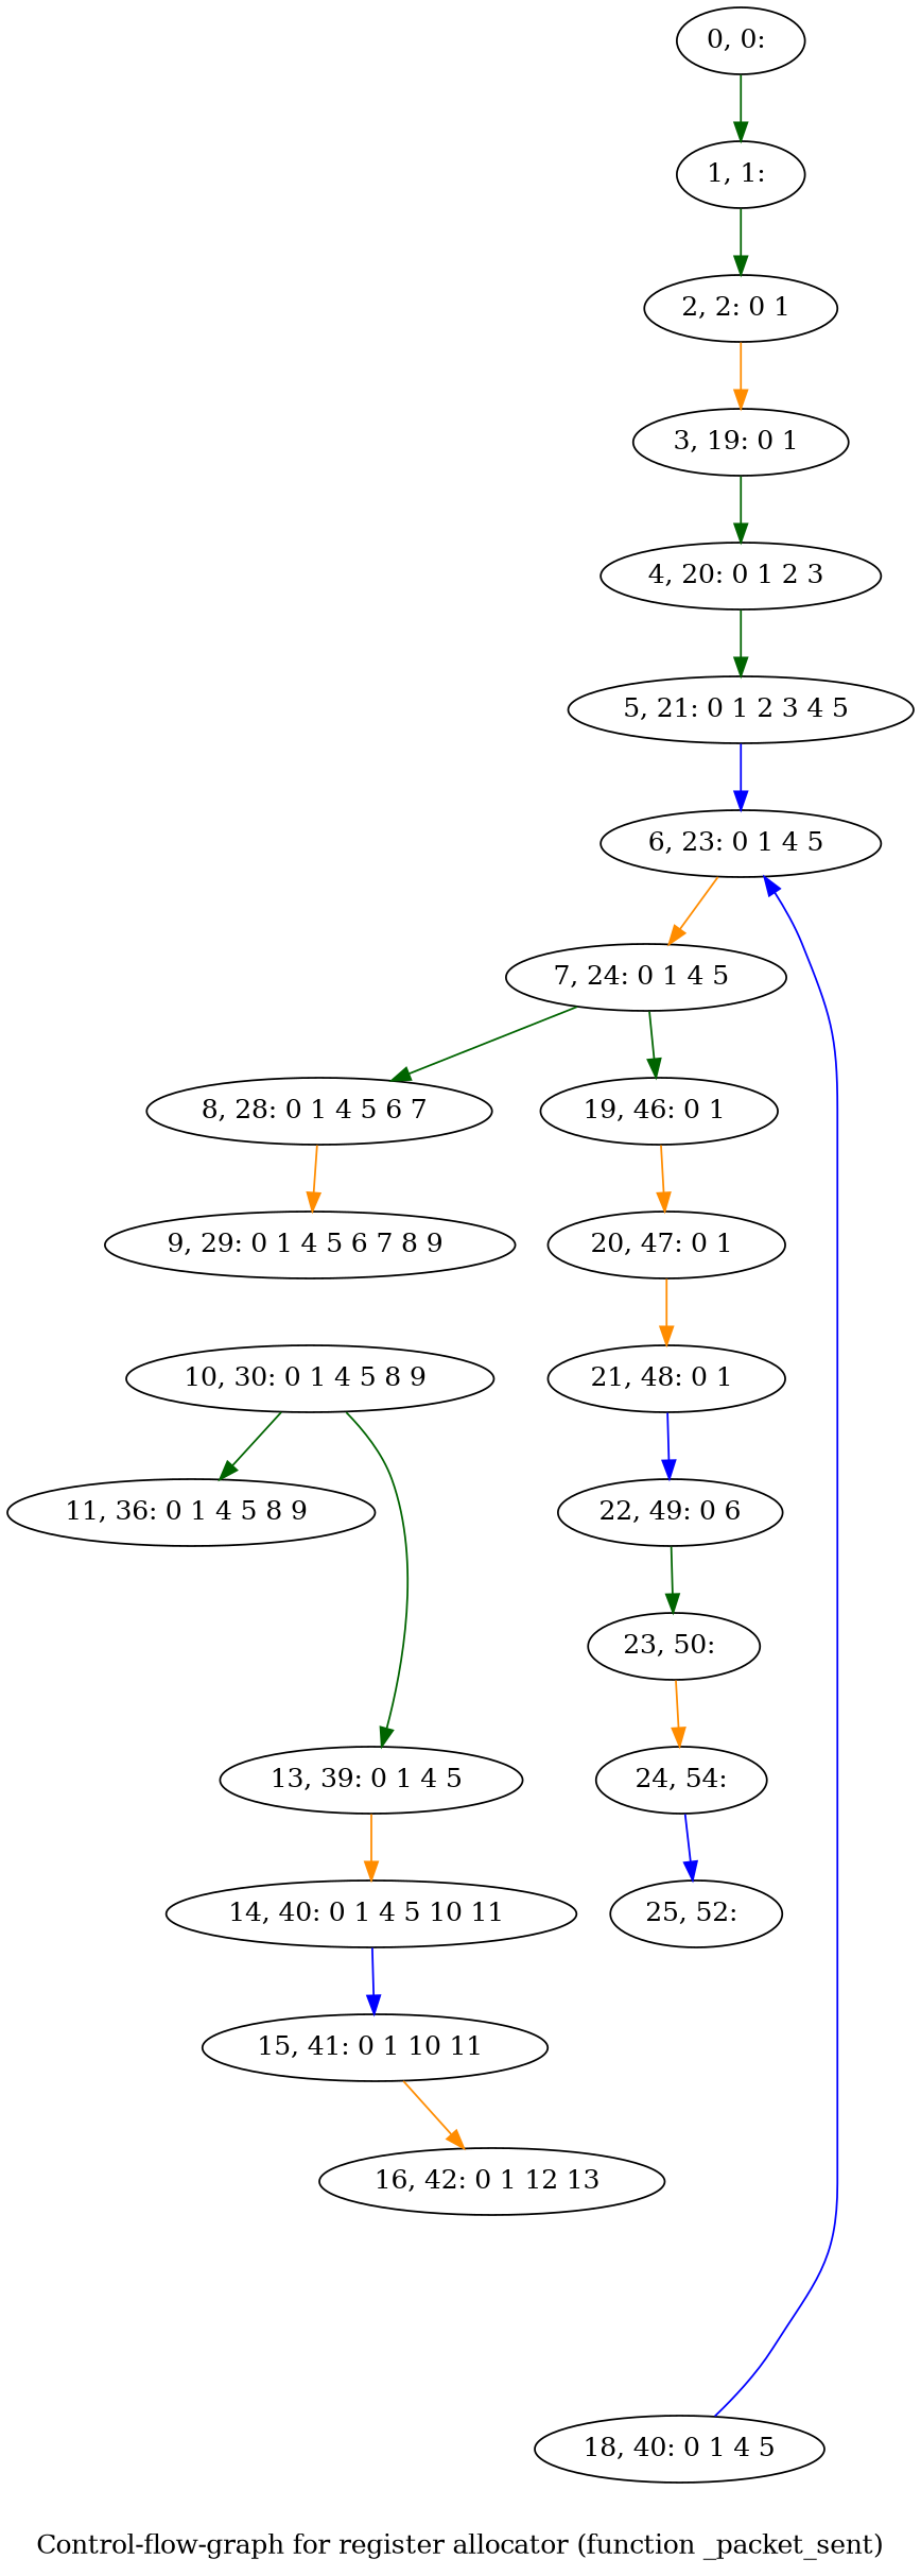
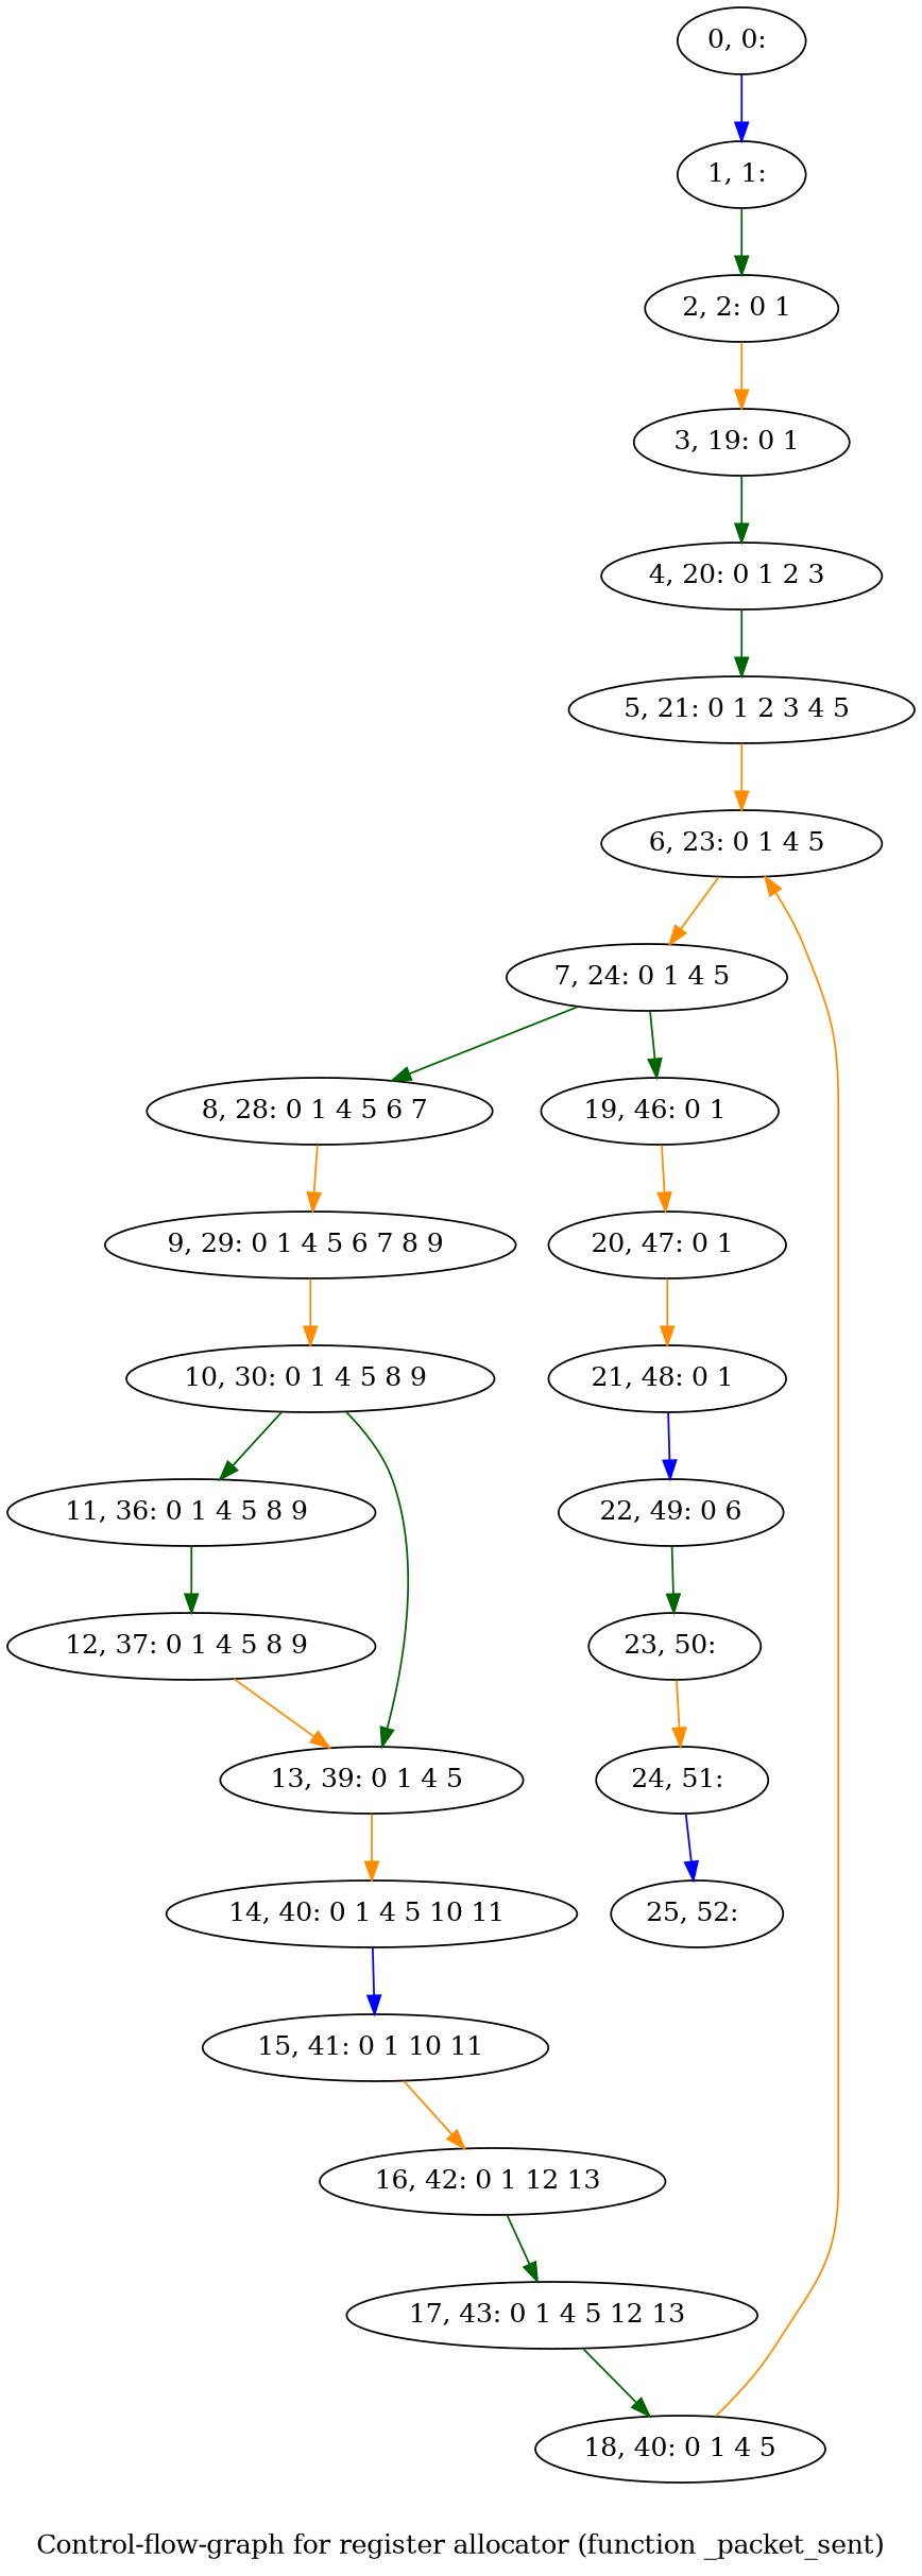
  digraph {
    label="Control-flow-graph for register allocator (function _packet_sent)"
    edge [color=darkgreen]
    n1 [label="0, 0: "]
    n2 [label="1, 1: "]
    n3 [label="2, 2: 0 1 "]
    n4 [label="3, 19: 0 1 "]
    n5 [label="4, 20: 0 1 2 3 "]
    n6 [label="5, 21: 0 1 2 3 4 5 "]
    n7 [label="6, 23: 0 1 4 5 "]
    n8 [label="7, 24: 0 1 4 5 "]
    n9 [label="8, 28: 0 1 4 5 6 7 "]
    n10 [label="19, 46: 0 1 "]
    n11 [label="9, 29: 0 1 4 5 6 7 8 9 "]
    n12 [label="20, 47: 0 1 "]
    n13 [label="10, 30: 0 1 4 5 8 9 "]
    n14 [label="11, 36: 0 1 4 5 8 9 "]
    n15 [label="13, 39: 0 1 4 5 "]
+   n16 [label="12, 37: 0 1 4 5 8 9 "]
    n17 [label="14, 40: 0 1 4 5 10 11 "]
    n18 [label="15, 41: 0 1 10 11 "]
    n19 [label="16, 42: 0 1 12 13 "]
+   n20 [label="17, 43: 0 1 4 5 12 13 "]
    n21 [label="18, 40: 0 1 4 5"]
    n22 [label="21, 48: 0 1 "]
    n23 [label="22, 49: 0 6"]
    n24 [label="23, 50: "]
-   n25 [label="24, 54:"]
+   n25 [label="24, 51: "]
    n26 [label="25, 52: "]
-   n1 -> n2
+   n1 -> n2 [color=blue]
    n2 -> n3
    n3 -> n4 [color=darkorange]
    n4 -> n5
    n5 -> n6
-   n6 -> n7 [color=blue]
+   n6 -> n7 [color=darkorange]
    n7 -> n8 [color=darkorange]
    n8 -> n9
    n8 -> n10
    n9 -> n11 [color=darkorange]
    n10 -> n12 [color=darkorange]
+   n11 -> n13 [color=darkorange]
    n12 -> n22 [color=darkorange]
    n13 -> n14
    n13 -> n15
+   n14 -> n16
    n15 -> n17 [color=darkorange]
+   n16 -> n15 [color=darkorange]
    n17 -> n18 [color=blue]
    n18 -> n19 [color=darkorange]
-   n21 -> n7 [color=blue]
+   n19 -> n20
+   n20 -> n21
+   n21 -> n7 [color=darkorange]
    n22 -> n23 [color=blue]
    n23 -> n24
    n24 -> n25 [color=darkorange]
    n25 -> n26 [color=blue]
  }
